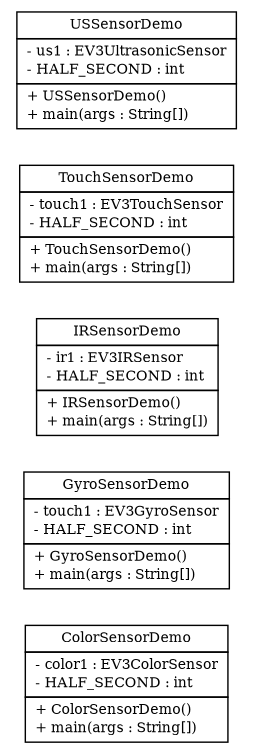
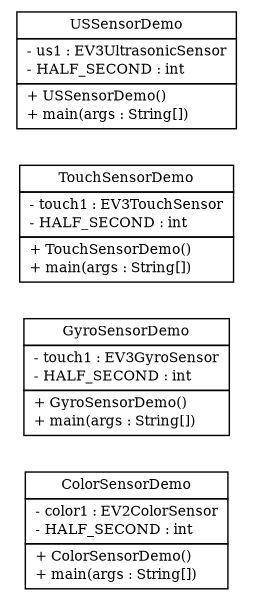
  digraph {
    nodesep=0.25
    ranksep=0.5
    rankdir=LR
    fontname="DejaVu Serif"
    node [fontcolor=black fontname="DejaVu Serif" fontsize=10.0 shape=plaintext]
-   n1 [label=<<table title="ev3dev.examples.sensors.ColorSensorDemo" border="0" cellborder="1" cellspacing="0" cellpadding="2" port="p" href="./ColorSensorDemo.html"> 		<tr><td><table border="0" cellspacing="0" cellpadding="1"> <tr><td align="center" balign="center"> ColorSensorDemo </td></tr> 		</table></td></tr> 		<tr><td><table border="0" cellspacing="0" cellpadding="1"> <tr><td align="left" balign="left"> - color1 : EV3ColorSensor </td></tr> <tr><td align="left" balign="left"> - HALF_SECOND : int </td></tr> 		</table></td></tr> 		<tr><td><table border="0" cellspacing="0" cellpadding="1"> <tr><td align="left" balign="left"> + ColorSensorDemo() </td></tr> <tr><td align="left" balign="left"> + main(args : String[]) </td></tr> 		</table></td></tr> 		</table>>]
+   n1 [label=<<table title="ev3dev.examples.sensors.ColorSensorDemo" border="0" cellborder="1" cellspacing="0" cellpadding="2" port="p" href="./ColorSensorDemo.html"> 		<tr><td><table border="0" cellspacing="0" cellpadding="1"> <tr><td align="center" balign="center"> ColorSensorDemo </td></tr> 		</table></td></tr> 		<tr><td><table border="0" cellspacing="0" cellpadding="1"> <tr><td align="left" balign="left"> - color1 : EV2ColorSensor </td></tr> <tr><td align="left" balign="left"> - HALF_SECOND : int </td></tr> 		</table></td></tr> 		<tr><td><table border="0" cellspacing="0" cellpadding="1"> <tr><td align="left" balign="left"> + ColorSensorDemo() </td></tr> <tr><td align="left" balign="left"> + main(args : String[]) </td></tr> 		</table></td></tr> 		</table>>]
    n2 [label=<<table title="ev3dev.examples.sensors.GyroSensorDemo" border="0" cellborder="1" cellspacing="0" cellpadding="2" port="p" href="./GyroSensorDemo.html"> 		<tr><td><table border="0" cellspacing="0" cellpadding="1"> <tr><td align="center" balign="center"> GyroSensorDemo </td></tr> 		</table></td></tr> 		<tr><td><table border="0" cellspacing="0" cellpadding="1"> <tr><td align="left" balign="left"> - touch1 : EV3GyroSensor </td></tr> <tr><td align="left" balign="left"> - HALF_SECOND : int </td></tr> 		</table></td></tr> 		<tr><td><table border="0" cellspacing="0" cellpadding="1"> <tr><td align="left" balign="left"> + GyroSensorDemo() </td></tr> <tr><td align="left" balign="left"> + main(args : String[]) </td></tr> 		</table></td></tr> 		</table>>]
-   n3 [label=<<table title="ev3dev.examples.sensors.IRSensorDemo" border="0" cellborder="1" cellspacing="0" cellpadding="2" port="p" href="./IRSensorDemo.html"> 		<tr><td><table border="0" cellspacing="0" cellpadding="1"> <tr><td align="center" balign="center"> IRSensorDemo </td></tr> 		</table></td></tr> 		<tr><td><table border="0" cellspacing="0" cellpadding="1"> <tr><td align="left" balign="left"> - ir1 : EV3IRSensor </td></tr> <tr><td align="left" balign="left"> - HALF_SECOND : int </td></tr> 		</table></td></tr> 		<tr><td><table border="0" cellspacing="0" cellpadding="1"> <tr><td align="left" balign="left"> + IRSensorDemo() </td></tr> <tr><td align="left" balign="left"> + main(args : String[]) </td></tr> 		</table></td></tr> 		</table>>]
    n4 [label=<<table title="ev3dev.examples.sensors.TouchSensorDemo" border="0" cellborder="1" cellspacing="0" cellpadding="2" port="p" href="./TouchSensorDemo.html"> 		<tr><td><table border="0" cellspacing="0" cellpadding="1"> <tr><td align="center" balign="center"> TouchSensorDemo </td></tr> 		</table></td></tr> 		<tr><td><table border="0" cellspacing="0" cellpadding="1"> <tr><td align="left" balign="left"> - touch1 : EV3TouchSensor </td></tr> <tr><td align="left" balign="left"> - HALF_SECOND : int </td></tr> 		</table></td></tr> 		<tr><td><table border="0" cellspacing="0" cellpadding="1"> <tr><td align="left" balign="left"> + TouchSensorDemo() </td></tr> <tr><td align="left" balign="left"> + main(args : String[]) </td></tr> 		</table></td></tr> 		</table>>]
    n5 [label=<<table title="ev3dev.examples.sensors.USSensorDemo" border="0" cellborder="1" cellspacing="0" cellpadding="2" port="p" href="./USSensorDemo.html"> 		<tr><td><table border="0" cellspacing="0" cellpadding="1"> <tr><td align="center" balign="center"> USSensorDemo </td></tr> 		</table></td></tr> 		<tr><td><table border="0" cellspacing="0" cellpadding="1"> <tr><td align="left" balign="left"> - us1 : EV3UltrasonicSensor </td></tr> <tr><td align="left" balign="left"> - HALF_SECOND : int </td></tr> 		</table></td></tr> 		<tr><td><table border="0" cellspacing="0" cellpadding="1"> <tr><td align="left" balign="left"> + USSensorDemo() </td></tr> <tr><td align="left" balign="left"> + main(args : String[]) </td></tr> 		</table></td></tr> 		</table>>]
  }
